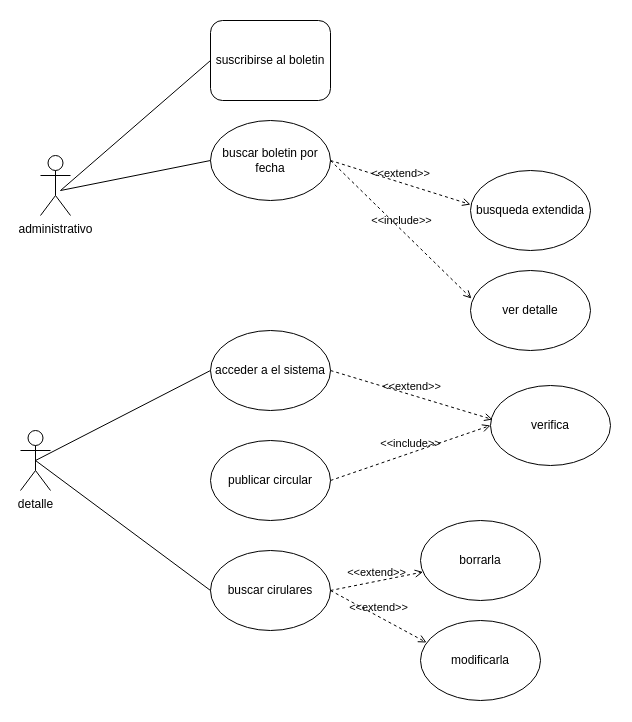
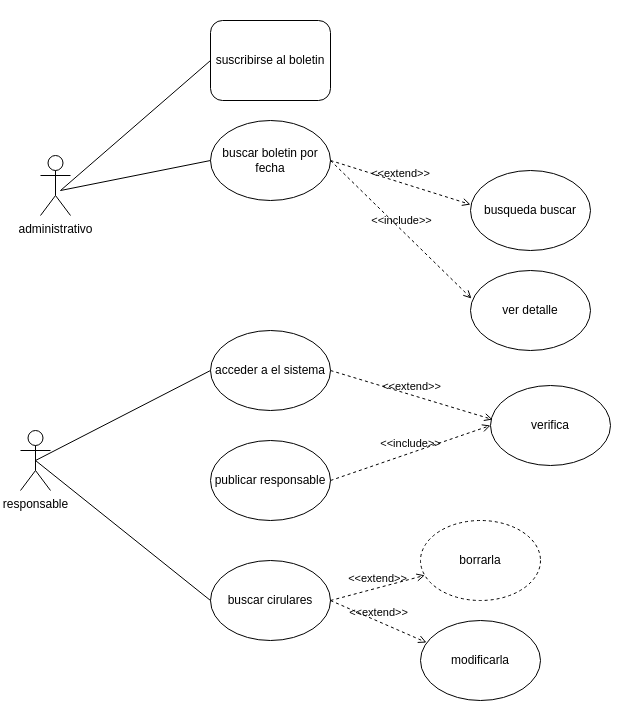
  <mxCell id="0" />
  <mxCell id="1" parent="0" />
  <mxCell id="2" value="administrativo" style="shape=umlActor;verticalLabelPosition=bottom;verticalAlign=top;html=1;outlineConnect=0;" parent="1" vertex="1"><mxGeometry x="40" y="155" width="30" height="60" as="geometry" /></mxCell>
- <mxCell id="3" value="detalle" style="shape=umlActor;verticalLabelPosition=bottom;verticalAlign=top;html=1;outlineConnect=0;" parent="1" vertex="1"><mxGeometry x="20" y="430" width="30" height="60" as="geometry" /></mxCell>
+ <mxCell id="3" value="responsable" style="shape=umlActor;verticalLabelPosition=bottom;verticalAlign=top;html=1;outlineConnect=0;" parent="1" vertex="1"><mxGeometry x="20" y="430" width="30" height="60" as="geometry" /></mxCell>
  <mxCell id="4" value="suscribirse al boletin" style="whiteSpace=wrap;html=1;rounded=1;" parent="1" vertex="1"><mxGeometry x="210" y="20" width="120" height="80" as="geometry" /></mxCell>
  <mxCell id="5" value="buscar boletin por fecha" style="ellipse;whiteSpace=wrap;html=1;" parent="1" vertex="1"><mxGeometry x="210" y="120" width="120" height="80" as="geometry" /></mxCell>
  <mxCell id="6" value="ver detalle" style="ellipse;whiteSpace=wrap;html=1;" parent="1" vertex="1"><mxGeometry x="470" y="270" width="120" height="80" as="geometry" /></mxCell>
  <mxCell id="7" value="acceder a el sistema" style="ellipse;whiteSpace=wrap;html=1;" parent="1" vertex="1"><mxGeometry x="210" y="330" width="120" height="80" as="geometry" /></mxCell>
- <mxCell id="8" value="publicar circular" style="ellipse;whiteSpace=wrap;html=1;" parent="1" vertex="1"><mxGeometry x="210" y="440" width="120" height="80" as="geometry" /></mxCell>
- <mxCell id="9" value="buscar cirulares" style="ellipse;whiteSpace=wrap;html=1;" parent="1" vertex="1"><mxGeometry x="210" y="550" width="120" height="80" as="geometry" /></mxCell>
+ <mxCell id="8" value="publicar responsable" style="ellipse;whiteSpace=wrap;html=1;" parent="1" vertex="1"><mxGeometry x="210" y="440" width="120" height="80" as="geometry" /></mxCell>
+ <mxCell id="9" value="buscar cirulares" style="ellipse;whiteSpace=wrap;html=1;" parent="1" vertex="1"><mxGeometry x="210" y="560" width="120" height="80" as="geometry" /></mxCell>
  <mxCell id="10" value="" style="endArrow=none;html=1;rounded=0;entryX=0;entryY=0.5;entryDx=0;entryDy=0;" parent="1" target="5" edge="1"><mxGeometry width="50" height="50" relative="1" as="geometry"><mxPoint x="60" y="190" as="sourcePoint" /><mxPoint x="210" y="330" as="targetPoint" /></mxGeometry></mxCell>
  <mxCell id="11" value="" style="endArrow=none;html=1;rounded=0;entryX=0;entryY=0.5;entryDx=0;entryDy=0;" parent="1" target="4" edge="1"><mxGeometry width="50" height="50" relative="1" as="geometry"><mxPoint x="60" y="190" as="sourcePoint" /><mxPoint x="210" y="330" as="targetPoint" /></mxGeometry></mxCell>
  <mxCell id="12" value="" style="endArrow=none;html=1;rounded=0;exitX=0.5;exitY=0.5;exitDx=0;exitDy=0;exitPerimeter=0;entryX=0;entryY=0.5;entryDx=0;entryDy=0;" parent="1" source="3" target="7" edge="1"><mxGeometry width="50" height="50" relative="1" as="geometry"><mxPoint x="160" y="380" as="sourcePoint" /><mxPoint x="210" y="330" as="targetPoint" /></mxGeometry></mxCell>
  <mxCell id="13" value="" style="endArrow=none;html=1;rounded=0;exitX=0.5;exitY=0.5;exitDx=0;exitDy=0;exitPerimeter=0;entryX=0;entryY=0.5;entryDx=0;entryDy=0;" parent="1" source="3" target="9" edge="1"><mxGeometry width="50" height="50" relative="1" as="geometry"><mxPoint x="160" y="380" as="sourcePoint" /><mxPoint x="210" y="330" as="targetPoint" /></mxGeometry></mxCell>
- <mxCell id="14" value="busqueda extendida" style="ellipse;whiteSpace=wrap;html=1;" parent="1" vertex="1"><mxGeometry x="470" y="170" width="120" height="80" as="geometry" /></mxCell>
+ <mxCell id="14" value="busqueda buscar" style="ellipse;whiteSpace=wrap;html=1;" parent="1" vertex="1"><mxGeometry x="470" y="170" width="120" height="80" as="geometry" /></mxCell>
  <mxCell id="15" value="&amp;lt;&amp;lt;extend&amp;gt;&amp;gt;" style="html=1;verticalAlign=bottom;labelBackgroundColor=none;endArrow=open;endFill=0;dashed=1;rounded=0;exitX=1;exitY=0.5;exitDx=0;exitDy=0;entryX=0;entryY=0.425;entryDx=0;entryDy=0;entryPerimeter=0;" parent="1" source="5" target="14" edge="1"><mxGeometry width="160" relative="1" as="geometry"><mxPoint x="230" y="360" as="sourcePoint" /><mxPoint x="390" y="360" as="targetPoint" /></mxGeometry></mxCell>
  <mxCell id="16" value="&amp;lt;&amp;lt;include&amp;gt;&amp;gt;" style="html=1;verticalAlign=bottom;labelBackgroundColor=none;endArrow=open;endFill=0;dashed=1;rounded=0;exitX=1;exitY=0.5;exitDx=0;exitDy=0;entryX=0.008;entryY=0.35;entryDx=0;entryDy=0;entryPerimeter=0;" parent="1" source="5" target="6" edge="1"><mxGeometry width="160" relative="1" as="geometry"><mxPoint x="230" y="360" as="sourcePoint" /><mxPoint x="390" y="360" as="targetPoint" /></mxGeometry></mxCell>
  <mxCell id="17" value="verifica" style="ellipse;whiteSpace=wrap;html=1;" parent="1" vertex="1"><mxGeometry x="490" y="385" width="120" height="80" as="geometry" /></mxCell>
  <mxCell id="18" value="&amp;lt;&amp;lt;extend&amp;gt;&amp;gt;" style="html=1;verticalAlign=bottom;labelBackgroundColor=none;endArrow=open;endFill=0;dashed=1;rounded=0;exitX=1;exitY=0.5;exitDx=0;exitDy=0;entryX=0.017;entryY=0.425;entryDx=0;entryDy=0;entryPerimeter=0;" parent="1" source="7" target="17" edge="1"><mxGeometry width="160" relative="1" as="geometry"><mxPoint x="230" y="360" as="sourcePoint" /><mxPoint x="390" y="360" as="targetPoint" /></mxGeometry></mxCell>
- <mxCell id="19" value="borrarla" style="ellipse;whiteSpace=wrap;html=1;" parent="1" vertex="1"><mxGeometry x="420" y="520" width="120" height="80" as="geometry" /></mxCell>
+ <mxCell id="19" value="borrarla" style="ellipse;whiteSpace=wrap;html=1;dashed=1;" parent="1" vertex="1"><mxGeometry x="420" y="520" width="120" height="80" as="geometry" /></mxCell>
  <mxCell id="20" value="modificarla" style="ellipse;whiteSpace=wrap;html=1;" parent="1" vertex="1"><mxGeometry x="420" y="620" width="120" height="80" as="geometry" /></mxCell>
  <mxCell id="21" value="&amp;lt;&amp;lt;extend&amp;gt;&amp;gt;" style="html=1;verticalAlign=bottom;labelBackgroundColor=none;endArrow=open;endFill=0;dashed=1;rounded=0;exitX=1;exitY=0.5;exitDx=0;exitDy=0;" parent="1" source="9" target="19" edge="1"><mxGeometry width="160" relative="1" as="geometry"><mxPoint x="220" y="580" as="sourcePoint" /><mxPoint x="380" y="580" as="targetPoint" /></mxGeometry></mxCell>
  <mxCell id="22" value="&amp;lt;&amp;lt;extend&amp;gt;&amp;gt;" style="html=1;verticalAlign=bottom;labelBackgroundColor=none;endArrow=open;endFill=0;dashed=1;rounded=0;exitX=1;exitY=0.5;exitDx=0;exitDy=0;entryX=0.05;entryY=0.275;entryDx=0;entryDy=0;entryPerimeter=0;" parent="1" source="9" target="20" edge="1"><mxGeometry width="160" relative="1" as="geometry"><mxPoint x="220" y="580" as="sourcePoint" /><mxPoint x="380" y="580" as="targetPoint" /></mxGeometry></mxCell>
  <mxCell id="23" value="&amp;lt;&amp;lt;include&amp;gt;&amp;gt;" style="html=1;verticalAlign=bottom;labelBackgroundColor=none;endArrow=open;endFill=0;dashed=1;rounded=0;exitX=1;exitY=0.5;exitDx=0;exitDy=0;entryX=0;entryY=0.5;entryDx=0;entryDy=0;" parent="1" source="8" target="17" edge="1"><mxGeometry width="160" relative="1" as="geometry"><mxPoint x="220" y="380" as="sourcePoint" /><mxPoint x="380" y="380" as="targetPoint" /></mxGeometry></mxCell>
